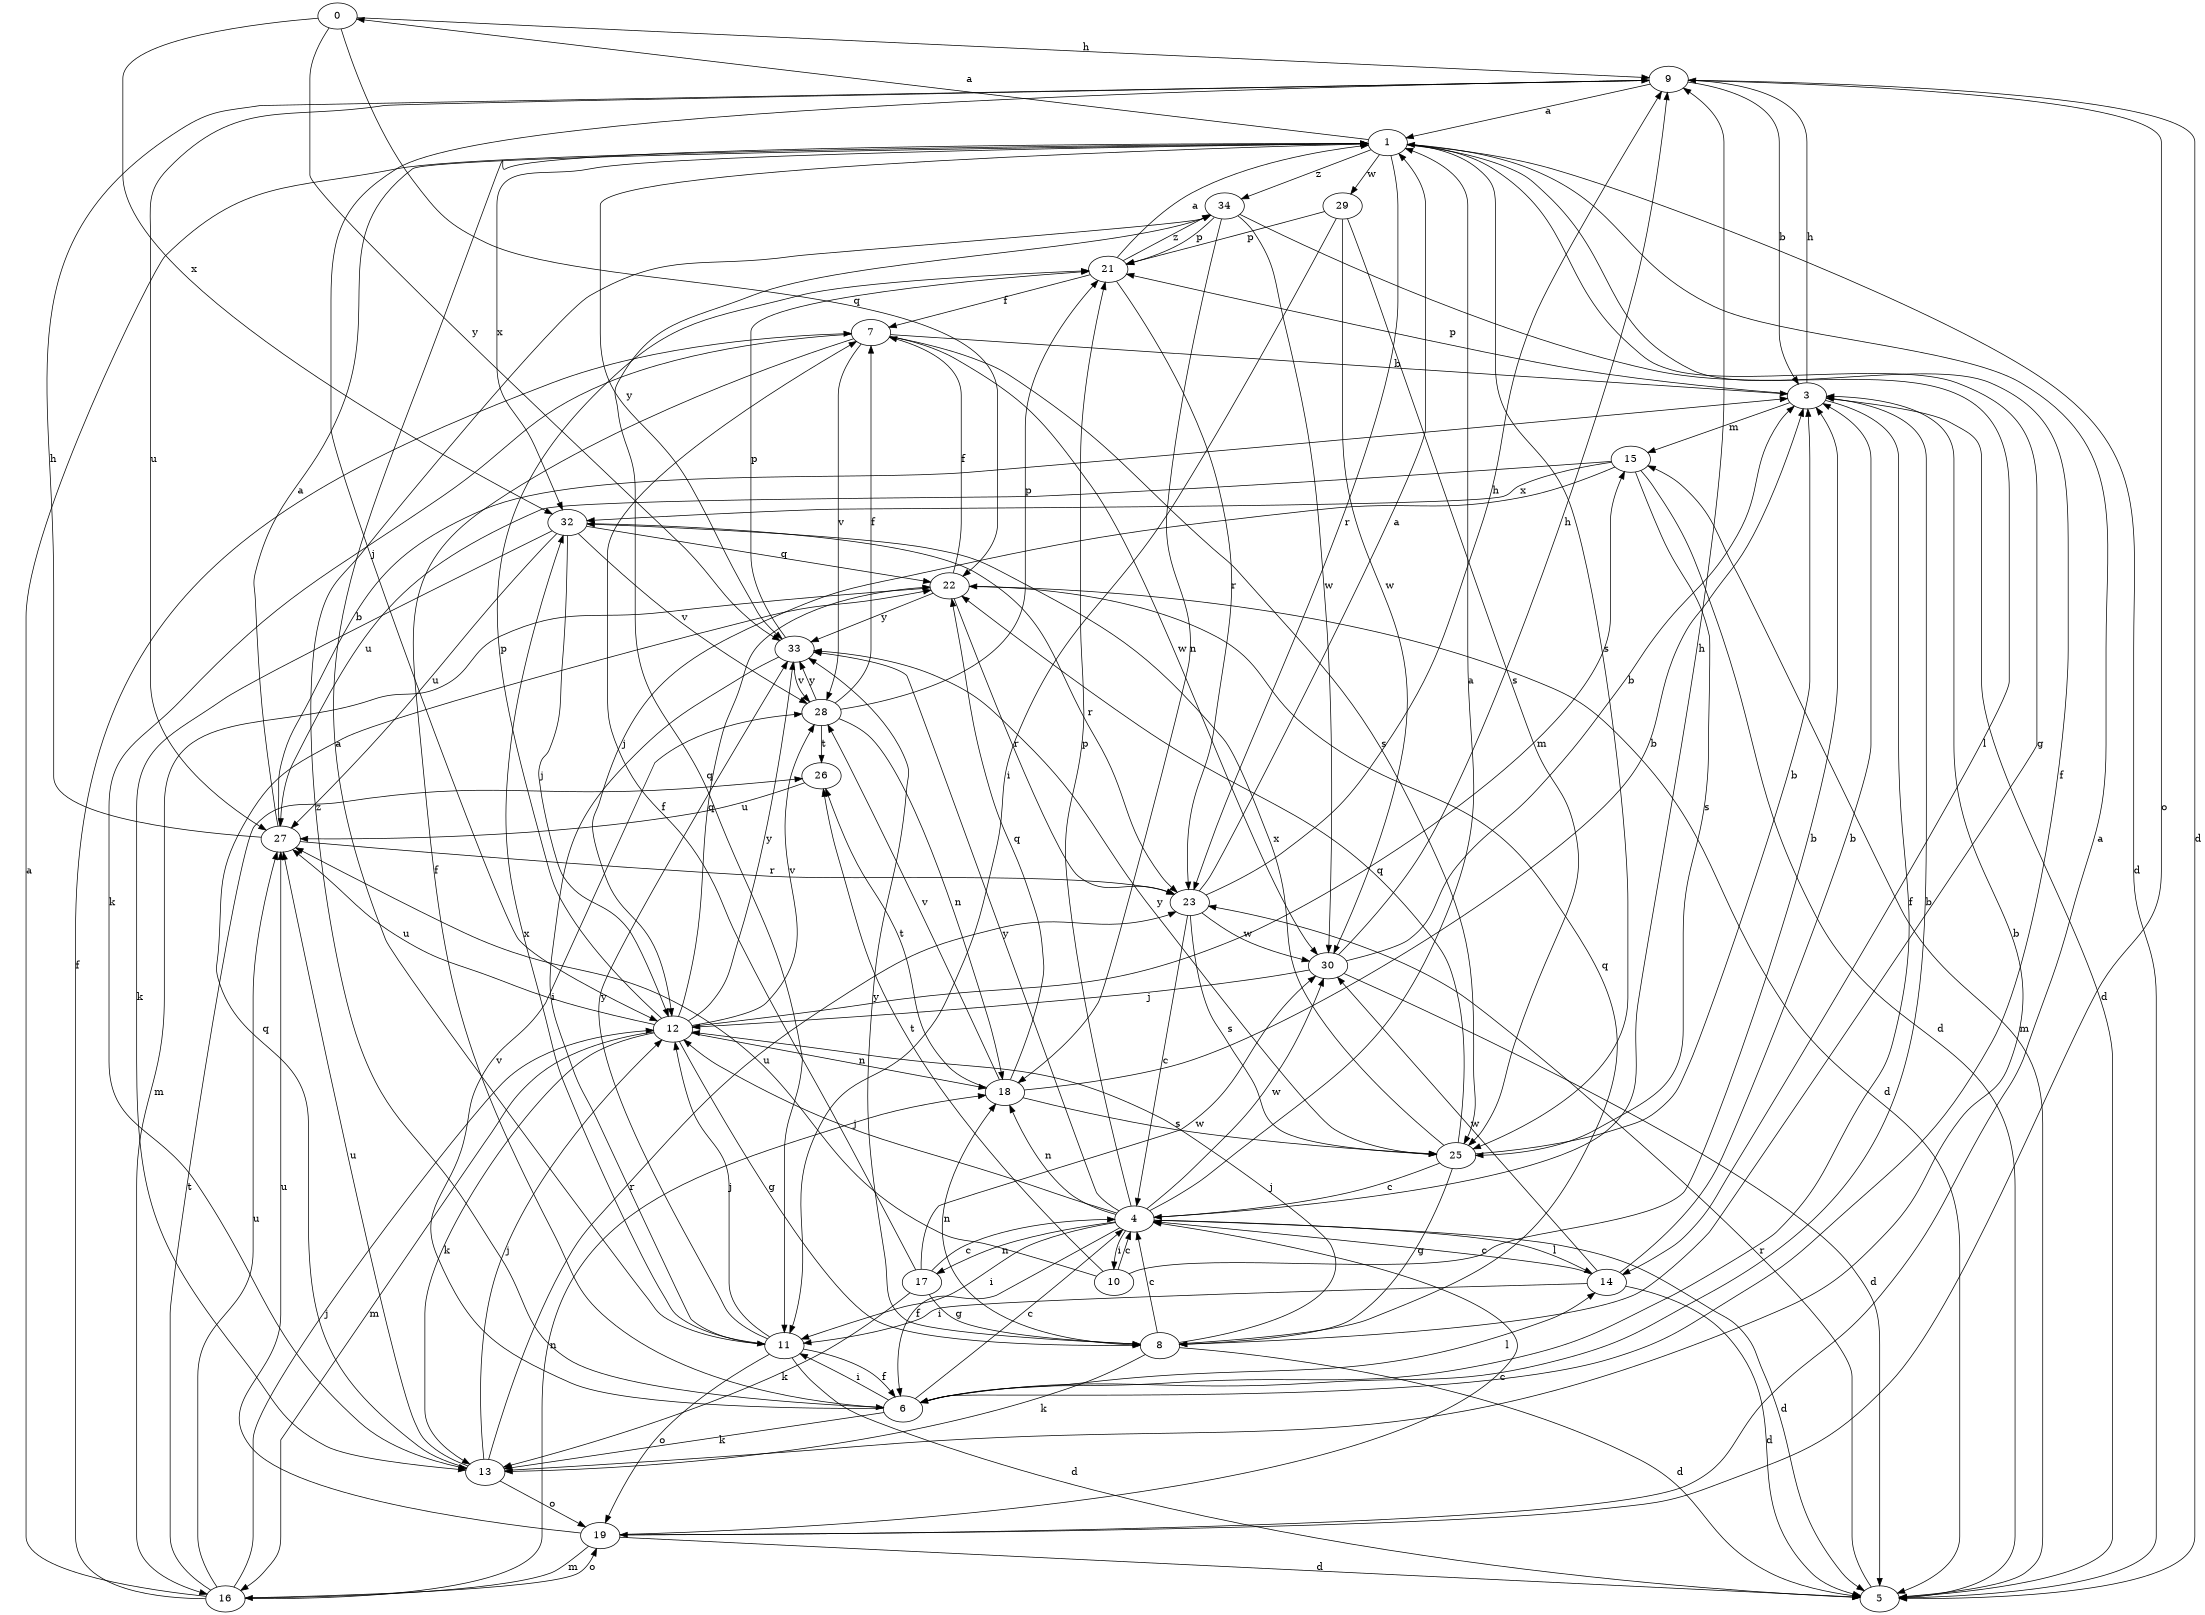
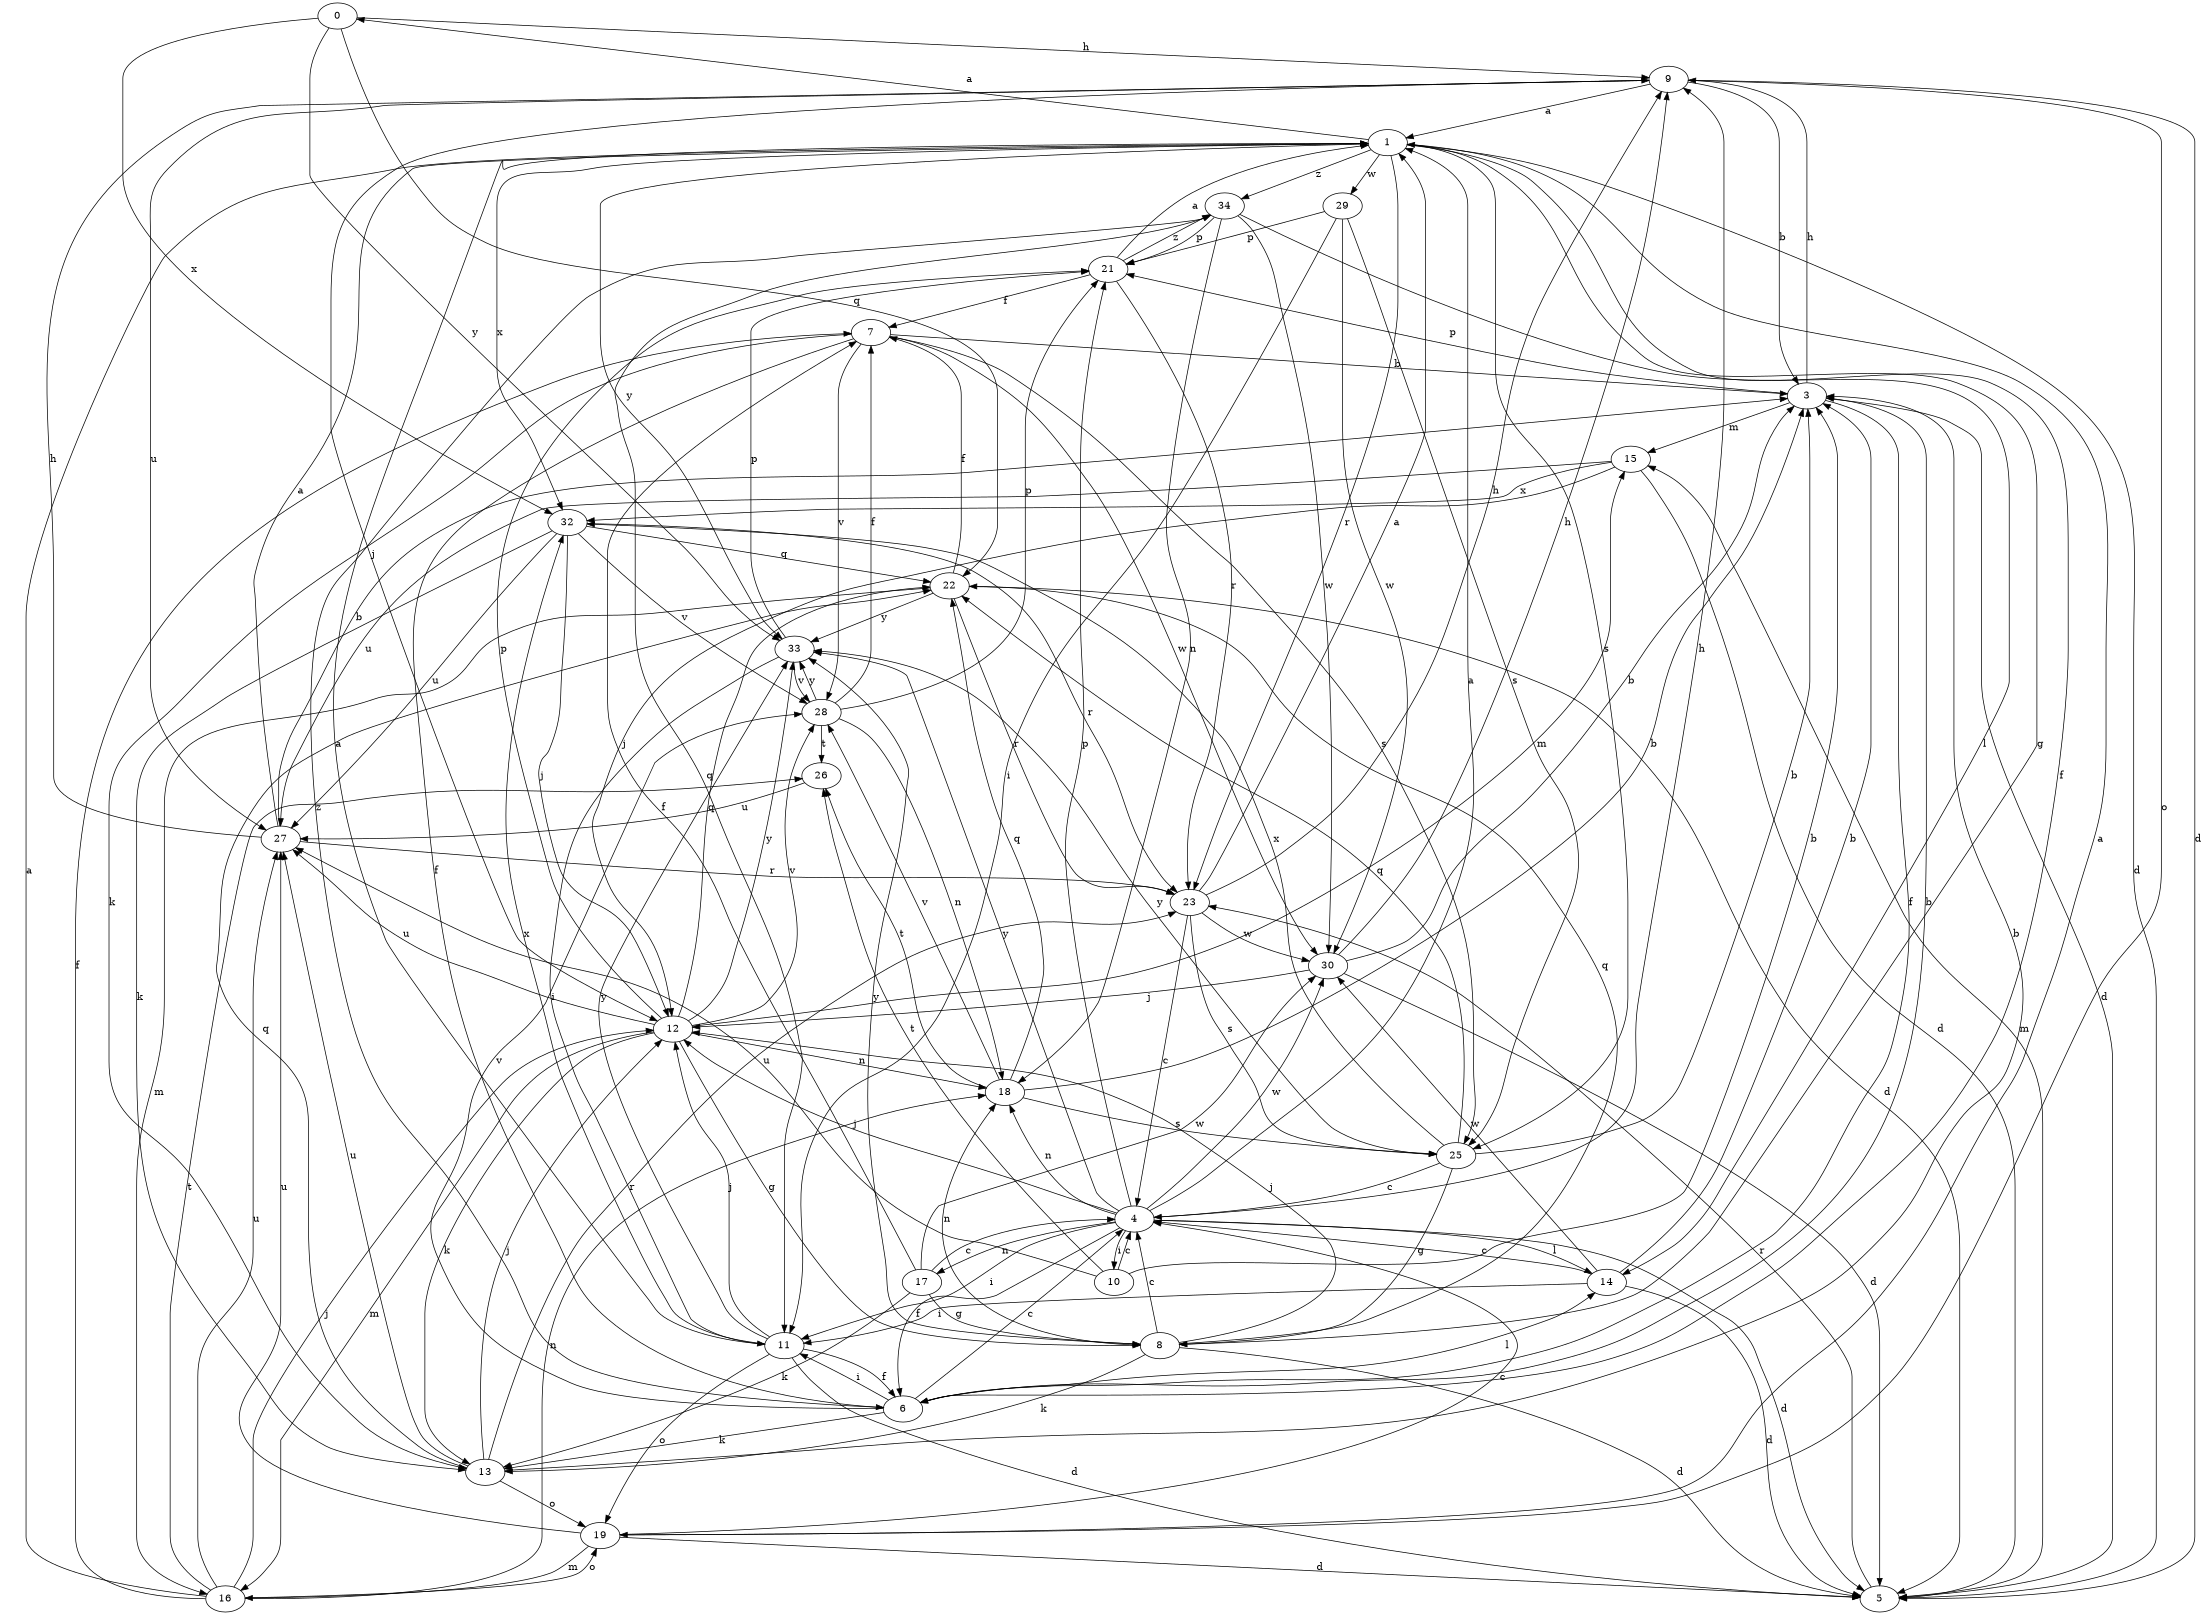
  strict digraph {
    0
    9
    22
    32
    33
    1
    5
    3
    12
    19
    27
    23
    7
    16
    13
    28
    21
    11
    6
    8
    25
    29
    34
    15
    4
    14
    18
    30
    10
    17
    26
    0 -> 9 [label=h]
    0 -> 22 [label=q]
    0 -> 32 [label=x]
    0 -> 33 [label=y]
    9 -> 1 [label=a]
    9 -> 5 [label=d]
    9 -> 3 [label=b]
    9 -> 12 [label=j]
    9 -> 19 [label=o]
    9 -> 27 [label=u]
    22 -> 33 [label=y]
    22 -> 5 [label=d]
    22 -> 23 [label=r]
    22 -> 7 [label=f]
    22 -> 16 [label=m]
    32 -> 22 [label=q]
    32 -> 12 [label=j]
    32 -> 27 [label=u]
    32 -> 23 [label=r]
    32 -> 13 [label=k]
    32 -> 28 [label=v]
    33 -> 28 [label=v]
    33 -> 21 [label=p]
    33 -> 11 [label=i]
    1 -> 0 [label=a]
    1 -> 32 [label=x]
    1 -> 33 [label=y]
    1 -> 5 [label=d]
    1 -> 23 [label=r]
    1 -> 6 [label=f]
    1 -> 8 [label=g]
    1 -> 25 [label=s]
    1 -> 29 [label=w]
    1 -> 34 [label=z]
    5 -> 23 [label=r]
    5 -> 15 [label=m]
    3 -> 9 [label=h]
    3 -> 5 [label=d]
    3 -> 21 [label=p]
    3 -> 6 [label=f]
    3 -> 15 [label=m]
    12 -> 22 [label=q]
    12 -> 33 [label=y]
    12 -> 27 [label=u]
    12 -> 16 [label=m]
    12 -> 13 [label=k]
    12 -> 28 [label=v]
    12 -> 21 [label=p]
    12 -> 8 [label=g]
    12 -> 15 [label=m]
    12 -> 18 [label=n]
    19 -> 1 [label=a]
    19 -> 5 [label=d]
    19 -> 27 [label=u]
    19 -> 16 [label=m]
    19 -> 4 [label=c]
    27 -> 9 [label=h]
    27 -> 1 [label=a]
    27 -> 3 [label=b]
    27 -> 23 [label=r]
    23 -> 9 [label=h]
    23 -> 1 [label=a]
    23 -> 25 [label=s]
    23 -> 4 [label=c]
    23 -> 30 [label=w]
    7 -> 3 [label=b]
    7 -> 13 [label=k]
    7 -> 28 [label=v]
    7 -> 6 [label=f]
    7 -> 25 [label=s]
    7 -> 30 [label=w]
    16 -> 1 [label=a]
    16 -> 12 [label=j]
    16 -> 19 [label=o]
    16 -> 27 [label=u]
    16 -> 7 [label=f]
    16 -> 18 [label=n]
    16 -> 26 [label=t]
    13 -> 22 [label=q]
    13 -> 3 [label=b]
    13 -> 12 [label=j]
    13 -> 19 [label=o]
    13 -> 27 [label=u]
    13 -> 23 [label=r]
    28 -> 33 [label=y]
    28 -> 7 [label=f]
    28 -> 21 [label=p]
    28 -> 18 [label=n]
    28 -> 26 [label=t]
    21 -> 1 [label=a]
    21 -> 23 [label=r]
    21 -> 7 [label=f]
    21 -> 34 [label=z]
    11 -> 32 [label=x]
    11 -> 33 [label=y]
    11 -> 1 [label=a]
    11 -> 5 [label=d]
    11 -> 12 [label=j]
    11 -> 19 [label=o]
    11 -> 6 [label=f]
    6 -> 3 [label=b]
    6 -> 13 [label=k]
    6 -> 28 [label=v]
    6 -> 11 [label=i]
    6 -> 34 [label=z]
    6 -> 4 [label=c]
    6 -> 14 [label=l]
    8 -> 22 [label=q]
    8 -> 33 [label=y]
    8 -> 5 [label=d]
    8 -> 12 [label=j]
    8 -> 13 [label=k]
    8 -> 4 [label=c]
    8 -> 18 [label=n]
    25 -> 22 [label=q]
    25 -> 32 [label=x]
    25 -> 33 [label=y]
    25 -> 3 [label=b]
    25 -> 8 [label=g]
    25 -> 4 [label=c]
    29 -> 21 [label=p]
    29 -> 11 [label=i]
    29 -> 25 [label=s]
    29 -> 30 [label=w]
    34 -> 21 [label=p]
    34 -> 11 [label=q]
    34 -> 14 [label=l]
    34 -> 18 [label=n]
    34 -> 30 [label=w]
    15 -> 32 [label=x]
    15 -> 5 [label=d]
    15 -> 12 [label=j]
    15 -> 27 [label=u]
-   15 -> 25 [label=s]
    4 -> 9 [label=h]
    4 -> 33 [label=y]
    4 -> 1 [label=a]
    4 -> 5 [label=d]
    4 -> 12 [label=j]
    4 -> 21 [label=p]
    4 -> 11 [label=i]
    4 -> 6 [label=f]
    4 -> 14 [label=l]
    4 -> 18 [label=n]
    4 -> 30 [label=w]
    4 -> 10 [label=i]
    4 -> 17 [label=n]
    14 -> 5 [label=d]
    14 -> 3 [label=b]
    14 -> 11 [label=i]
    14 -> 4 [label=c]
    14 -> 30 [label=w]
    18 -> 22 [label=q]
    18 -> 3 [label=b]
    18 -> 28 [label=v]
    18 -> 25 [label=s]
    18 -> 26 [label=t]
    30 -> 9 [label=h]
    30 -> 5 [label=d]
    30 -> 3 [label=b]
    30 -> 12 [label=j]
    10 -> 3 [label=b]
    10 -> 27 [label=u]
    10 -> 4 [label=c]
    10 -> 26 [label=t]
    17 -> 7 [label=f]
    17 -> 13 [label=k]
    17 -> 8 [label=g]
    17 -> 4 [label=c]
    17 -> 30 [label=w]
    26 -> 27 [label=u]
  }
